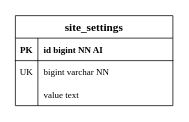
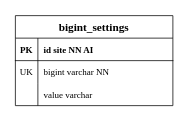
  <mxCell id="0" />
  <mxCell id="1" parent="0" />
- <mxCell id="2" value="site_settings" style="shape=table;startSize=30;container=1;collapsible=1;childLayout=tableLayout;fixedRows=1;rowLines=0;fontStyle=1;align=center;resizeLast=1;rounded=0;horizontal=1;verticalAlign=middle;fontSize=15;swimlaneLine=1;sketch=0;labelBorderColor=none;fontFamily=Times New Roman;" parent="1" vertex="1"><mxGeometry x="20" y="20" width="210" height="120" as="geometry"><mxRectangle x="530" y="150" width="90" height="30" as="alternateBounds" /></mxGeometry></mxCell>
+ <mxCell id="2" value="bigint_settings" style="shape=table;startSize=30;container=1;collapsible=1;childLayout=tableLayout;fixedRows=1;rowLines=0;fontStyle=1;align=center;resizeLast=1;rounded=0;horizontal=1;verticalAlign=middle;fontSize=15;swimlaneLine=1;sketch=0;labelBorderColor=none;fontFamily=Times New Roman;" parent="1" vertex="1"><mxGeometry x="20" y="20" width="210" height="120" as="geometry"><mxRectangle x="530" y="150" width="90" height="30" as="alternateBounds" /></mxGeometry></mxCell>
  <mxCell id="3" value="" style="shape=tableRow;horizontal=0;startSize=0;swimlaneHead=0;swimlaneBody=0;fillColor=none;collapsible=0;dropTarget=0;points=[[0,0.5],[1,0.5]];portConstraint=eastwest;top=0;left=0;right=0;bottom=1;rounded=0;labelBorderColor=none;fontFamily=Times New Roman;" parent="2" vertex="1"><mxGeometry y="30" width="210" height="30" as="geometry" /></mxCell>
  <mxCell id="4" value="PK" style="shape=partialRectangle;connectable=0;fillColor=none;top=0;left=0;bottom=0;right=0;fontStyle=1;overflow=hidden;rounded=0;labelBorderColor=none;fontFamily=Times New Roman;" parent="3" vertex="1"><mxGeometry width="30" height="30" as="geometry"><mxRectangle width="30" height="30" as="alternateBounds" /></mxGeometry></mxCell>
- <mxCell id="5" value="id bigint NN AI" style="shape=partialRectangle;connectable=0;fillColor=none;top=0;left=0;bottom=0;right=0;align=left;spacingLeft=6;fontStyle=1;overflow=hidden;rounded=0;sketch=1;labelBorderColor=none;fontFamily=Times New Roman;" parent="3" vertex="1"><mxGeometry x="30" width="180" height="30" as="geometry"><mxRectangle width="180" height="30" as="alternateBounds" /></mxGeometry></mxCell>
+ <mxCell id="5" value="id site NN AI" style="shape=partialRectangle;connectable=0;fillColor=none;top=0;left=0;bottom=0;right=0;align=left;spacingLeft=6;fontStyle=1;overflow=hidden;rounded=0;sketch=1;labelBorderColor=none;fontFamily=Times New Roman;" parent="3" vertex="1"><mxGeometry x="30" width="180" height="30" as="geometry"><mxRectangle width="180" height="30" as="alternateBounds" /></mxGeometry></mxCell>
  <mxCell id="6" value="" style="shape=tableRow;horizontal=0;startSize=0;swimlaneHead=0;swimlaneBody=0;fillColor=none;collapsible=0;dropTarget=0;points=[[0,0.5],[1,0.5]];portConstraint=eastwest;top=0;left=0;right=0;bottom=0;rounded=0;labelBorderColor=none;fontFamily=Times New Roman;" parent="2" vertex="1"><mxGeometry y="60" width="210" height="30" as="geometry" /></mxCell>
  <mxCell id="7" value="UK" style="shape=partialRectangle;connectable=0;fillColor=none;top=0;left=0;bottom=0;right=0;editable=1;overflow=hidden;rounded=0;labelBorderColor=none;fontFamily=Times New Roman;" parent="6" vertex="1"><mxGeometry width="30" height="30" as="geometry"><mxRectangle width="30" height="30" as="alternateBounds" /></mxGeometry></mxCell>
  <mxCell id="8" value="bigint varchar NN" style="shape=partialRectangle;connectable=0;fillColor=none;top=0;left=0;bottom=0;right=0;align=left;spacingLeft=6;overflow=hidden;rounded=0;sketch=1;labelBorderColor=none;fontFamily=Times New Roman;" parent="6" vertex="1"><mxGeometry x="30" width="180" height="30" as="geometry"><mxRectangle width="180" height="30" as="alternateBounds" /></mxGeometry></mxCell>
  <mxCell id="9" value="" style="shape=tableRow;horizontal=0;startSize=0;swimlaneHead=0;swimlaneBody=0;fillColor=none;collapsible=0;dropTarget=0;points=[[0,0.5],[1,0.5]];portConstraint=eastwest;top=0;left=0;right=0;bottom=0;rounded=0;labelBorderColor=none;fontFamily=Times New Roman;" parent="2" vertex="1"><mxGeometry y="90" width="210" height="30" as="geometry" /></mxCell>
  <mxCell id="10" value="" style="shape=partialRectangle;connectable=0;fillColor=none;top=0;left=0;bottom=0;right=0;editable=1;overflow=hidden;rounded=0;labelBorderColor=none;fontFamily=Times New Roman;" parent="9" vertex="1"><mxGeometry width="30" height="30" as="geometry"><mxRectangle width="30" height="30" as="alternateBounds" /></mxGeometry></mxCell>
- <mxCell id="11" value="value text" style="shape=partialRectangle;connectable=0;fillColor=none;top=0;left=0;bottom=0;right=0;align=left;spacingLeft=6;overflow=hidden;rounded=0;sketch=1;labelBorderColor=none;fontFamily=Times New Roman;" parent="9" vertex="1"><mxGeometry x="30" width="180" height="30" as="geometry"><mxRectangle width="180" height="30" as="alternateBounds" /></mxGeometry></mxCell>
+ <mxCell id="11" value="value varchar" style="shape=partialRectangle;connectable=0;fillColor=none;top=0;left=0;bottom=0;right=0;align=left;spacingLeft=6;overflow=hidden;rounded=0;sketch=1;labelBorderColor=none;fontFamily=Times New Roman;" parent="9" vertex="1"><mxGeometry x="30" width="180" height="30" as="geometry"><mxRectangle width="180" height="30" as="alternateBounds" /></mxGeometry></mxCell>
